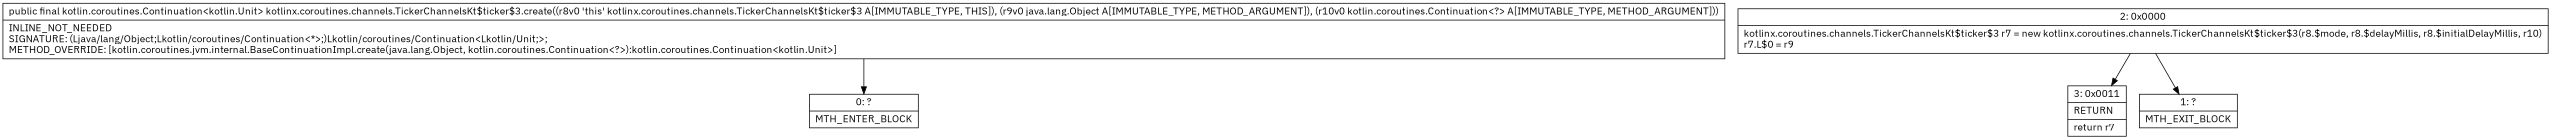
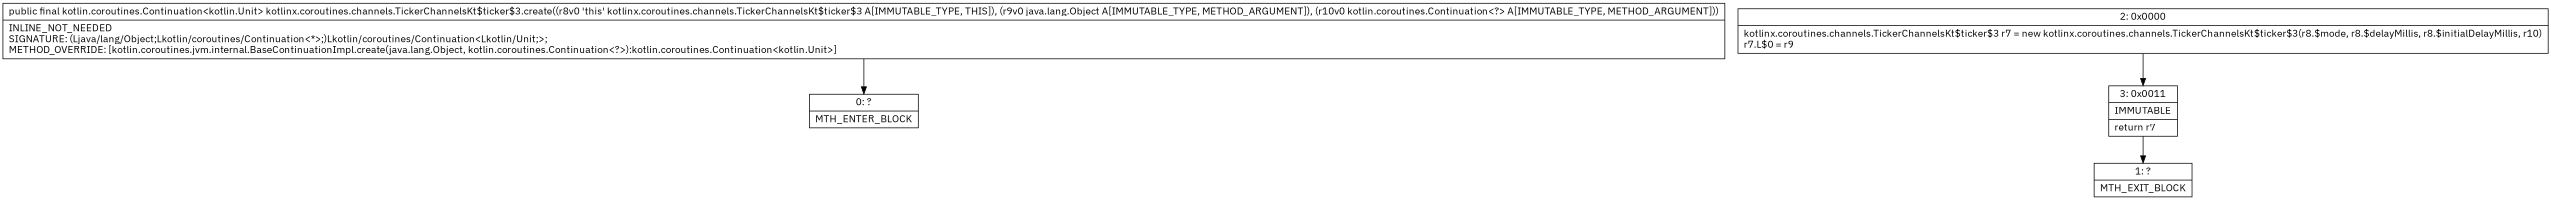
  digraph {
    fontname="IBM Plex Sans"
    node [fontname="IBM Plex Sans" shape=record]
    edge [fontname="IBM Plex Sans"]
    n1 [label="{0\:\ ?|MTH_ENTER_BLOCK\l}"]
    n2 [label="{2\:\ 0x0000|kotlinx.coroutines.channels.TickerChannelsKt$ticker$3 r7 = new kotlinx.coroutines.channels.TickerChannelsKt$ticker$3(r8.$mode, r8.$delayMillis, r8.$initialDelayMillis, r10)\lr7.L$0 = r9\l}"]
-   n3 [label="{3\:\ 0x0011|RETURN\l|return r7\l}"]
+   n3 [label="{3\:\ 0x0011|IMMUTABLE\l|return r7\l}"]
    n4 [label="{1\:\ ?|MTH_EXIT_BLOCK\l}"]
    n5 [label="{public final kotlin.coroutines.Continuation\<kotlin.Unit\> kotlinx.coroutines.channels.TickerChannelsKt$ticker$3.create((r8v0 'this' kotlinx.coroutines.channels.TickerChannelsKt$ticker$3 A[IMMUTABLE_TYPE, THIS]), (r9v0 java.lang.Object A[IMMUTABLE_TYPE, METHOD_ARGUMENT]), (r10v0 kotlin.coroutines.Continuation\<?\> A[IMMUTABLE_TYPE, METHOD_ARGUMENT]))  | INLINE_NOT_NEEDED\lSIGNATURE: (Ljava\/lang\/Object;Lkotlin\/coroutines\/Continuation\<*\>;)Lkotlin\/coroutines\/Continuation\<Lkotlin\/Unit;\>;\lMETHOD_OVERRIDE: [kotlin.coroutines.jvm.internal.BaseContinuationImpl.create(java.lang.Object, kotlin.coroutines.Continuation\<?\>):kotlin.coroutines.Continuation\<kotlin.Unit\>]\l}"]
    n2 -> n3
-   n2 -> n4
+   n3 -> n4
    n5 -> n1
  }
